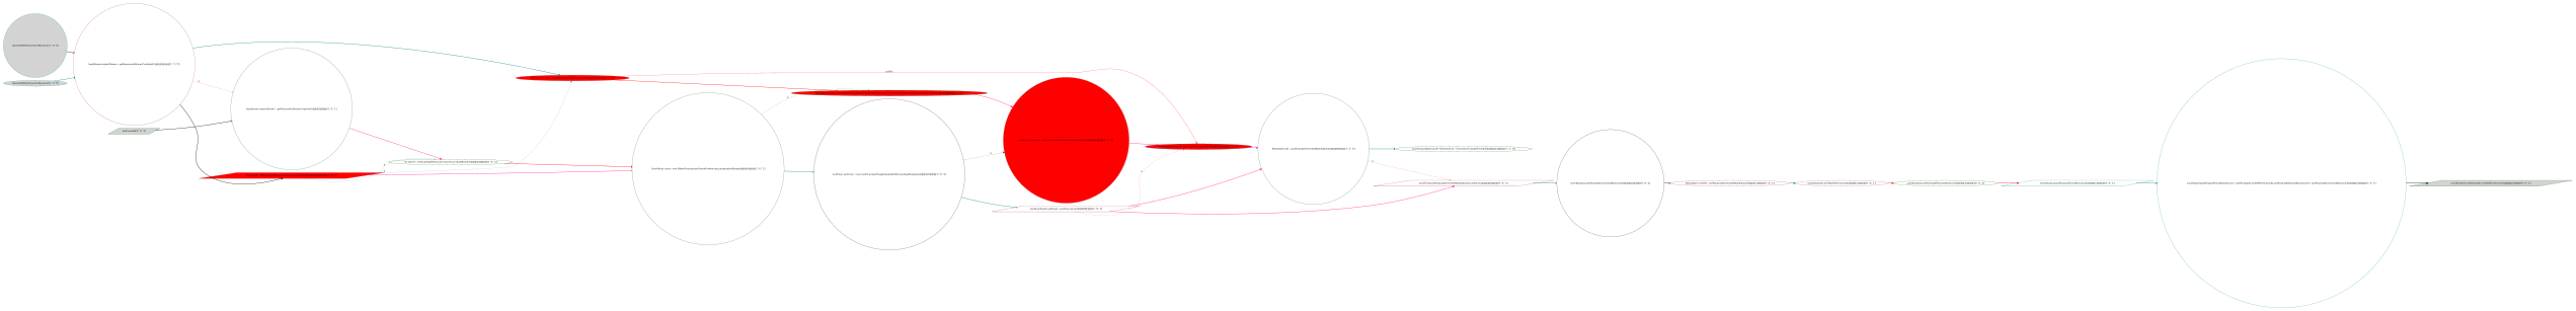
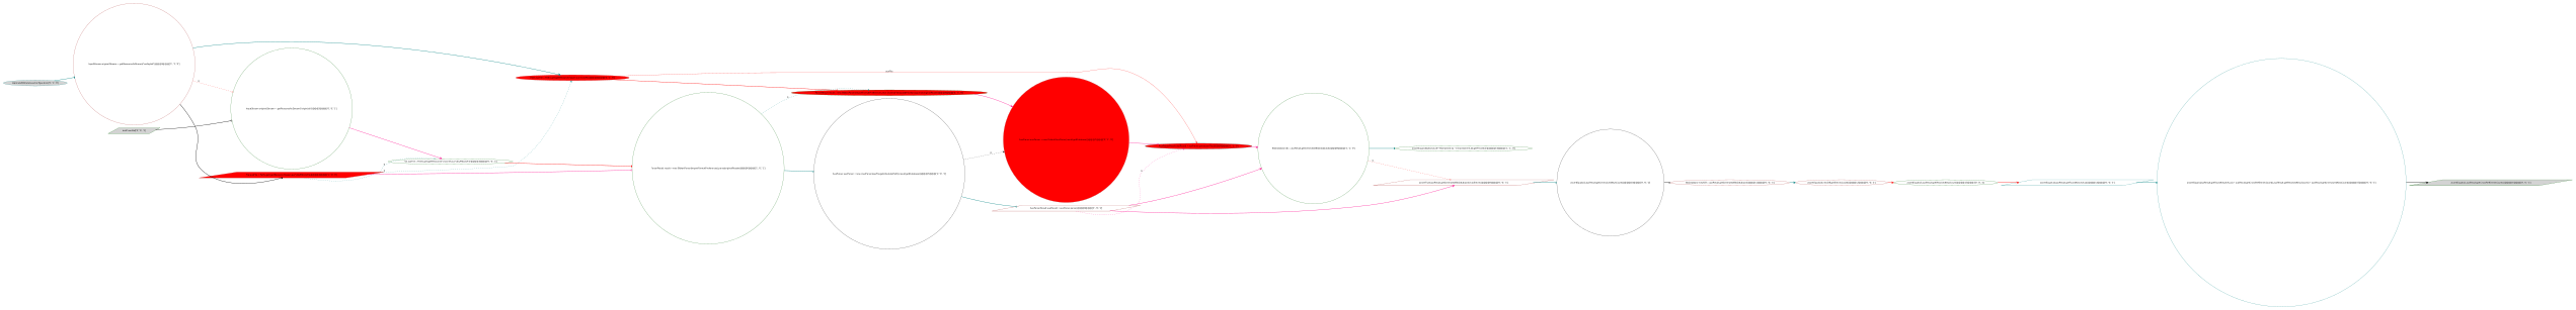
  digraph {
    fontname=Nunito
    rankdir=LR
    node [color=darkgreen fillcolor=white fontname=Nunito shape=ellipse style=filled]
    edge [arrowhead=vee color=teal fontname=Nunito style=bold]
    n1 [color=brown label="assertEquals(4,newDB.getEntries().size())@@@12@@@['0', '0', '1']"]
    n2 [label="assertEquals(3,auxResult.getResolvedKeysCount())@@@13@@@['0', '0', '1']"]
    n3 [color=teal label="assertEquals(4,auxResult.getFoundKeysInAux())@@@14@@@['0', '0', '1']" shape=parallelogram]
    n4 [label="BibDatabase db = auxResult.getGeneratedBibDatabase()@@@9@@@['1', '1', '0']" shape=circle]
    n5 [color=brown label="assertTrue(auxResult.getGeneratedBibDatabase().hasEntries())@@@9@@@['0', '0', '1']" shape=parallelogram]
    n6 [label="assertEquals(Optional.of(\"\"Maintained by \" # maintainer\"),db.getPreamble())@@@10@@@['1', '1', '0']"]
    n7 [color=black label="assertEquals(2,auxResult.getUnresolvedKeysCount())@@@10@@@['0', '0', '1']" shape=circle]
    n8 [color=teal label="assertEquals(auxResult.getFoundKeysInAux() + auxResult.getCrossRefEntriesCount(),auxResult.getResolvedKeysCount() + auxResult.getUnresolvedKeysCount())@@@15@@@['0', '0', '1']" shape=circle]
    n9 [fillcolor=lightgray label="assertEquals(1,auxResult.getCrossRefEntriesCount())@@@16@@@['0', '0', '1']" shape=parallelogram]
-   n10 [color=teal fillcolor=lightgray label="duplicateBibDatabaseConfiguration['1', '0', '0']" shape=circle]
    n11 [color=brown label="InputStream originalStream = .getResourceAsStream(\"config.bib\")@@@3@@@['1', '1', '0']" shape=circle]
    n12 [label="InputStream originalStream = .getResourceAsStream(\"origin.bib\")@@@3@@@['0', '0', '1']" shape=circle]
    n13 [color=brown fillcolor=red label="File auxFile = Paths.get(.getResource(\"paper.aux\").toURI()).toFile()@@@4@@@['1', '0', '0']" shape=parallelogram]
    n14 [color=brown fillcolor=red label="Path auxFile = Paths.get(.getResource(\"paper.aux\").toURI())@@@4@@@['0', '1', '0']"]
    n15 [label="ParserResult result = new BibtexParser(importFormatPreferences).parse(originalReader)@@@6@@@['1', '0', '1']" shape=circle]
    n16 [fillcolor=red label="ParserResult result = new BibtexParser(importFormatPreferences,new DummyFileUpdateMonitor()).parse(originalReader)@@@6@@@['0', '1', '0']"]
    n17 [color=black label="AuxParser auxParser = new AuxParser(auxFile.getAbsolutePath(),result.getDatabase())@@@7@@@['1', '0', '1']" shape=circle]
    n18 [color=brown fillcolor=red label="AuxParser auxParser = new DefaultAuxParser(result.getDatabase())@@@7@@@['0', '1', '0']" shape=circle]
    n19 [color=brown label="AuxParserResult auxResult = auxParser.parse()@@@8@@@['1', '0', '1']" shape=parallelogram]
    n20 [color=brown label="BibDatabase newDB = auxResult.getGeneratedBibDatabase()@@@11@@@['0', '0', '1']"]
    n21 [color=teal fillcolor=lightgray label="duplicateBibDatabaseConfiguration['0', '1', '0']"]
    n22 [fillcolor=lightgray label="testCrossRef['0', '0', '1']" shape=parallelogram]
    n23 [label="File auxFile = Paths.get(.getResource(\"crossref.aux\").toURI()).toFile()@@@4@@@['0', '0', '1']"]
    n24 [color=teal fillcolor=red label="AuxParserResult auxResult = auxParser.parse(auxFile)@@@8@@@['0', '1', '0']"]
    n1 -> n2 [color=red]
    n2 -> n3 [color=red]
    n3 -> n8 [arrowhead=tee]
    n4 -> n5 [arrowhead=odot color=red label=0 style=dashed]
    n4 -> n6 [arrowhead=tee]
    n5 -> n7 [arrowhead=odot]
    n7 -> n20 [arrowhead=odot color=black]
    n8 -> n9 [color=black]
-   n10 -> n11 [arrowhead=odot color=black]
    n11 -> n12 [arrowhead=odot color=red label=0 style=dashed]
    n11 -> n13 [arrowhead=tee color=black]
    n11 -> n14
    n12 -> n23 [color=deeppink]
    n13 -> n14 [label=0 style=dashed]
    n13 -> n15 [arrowhead=odot color=deeppink]
    n13 -> n23 [arrowhead=odot label=0 style=dashed]
    n14 -> n16 [arrowhead=odot color=red]
    n14 -> n24 [color=red label=auxFile style=solid]
    n15 -> n16 [arrowhead=tee label=0 style=dashed]
    n15 -> n17 [arrowhead=odot]
    n16 -> n18 [color=deeppink]
    n17 -> n18 [color=black label=0 style=dashed]
    n17 -> n19 [arrowhead=odot]
    n18 -> n24 [arrowhead=odot color=deeppink]
    n19 -> n4 [color=deeppink]
    n19 -> n5 [color=deeppink]
    n19 -> n24 [arrowhead=tee color=deeppink label=0 style=dashed]
    n20 -> n1
    n21 -> n11 [arrowhead=tee]
    n22 -> n12 [arrowhead=odot color=black]
    n23 -> n15 [arrowhead=tee color=red]
    n24 -> n4 [color=deeppink]
  }
